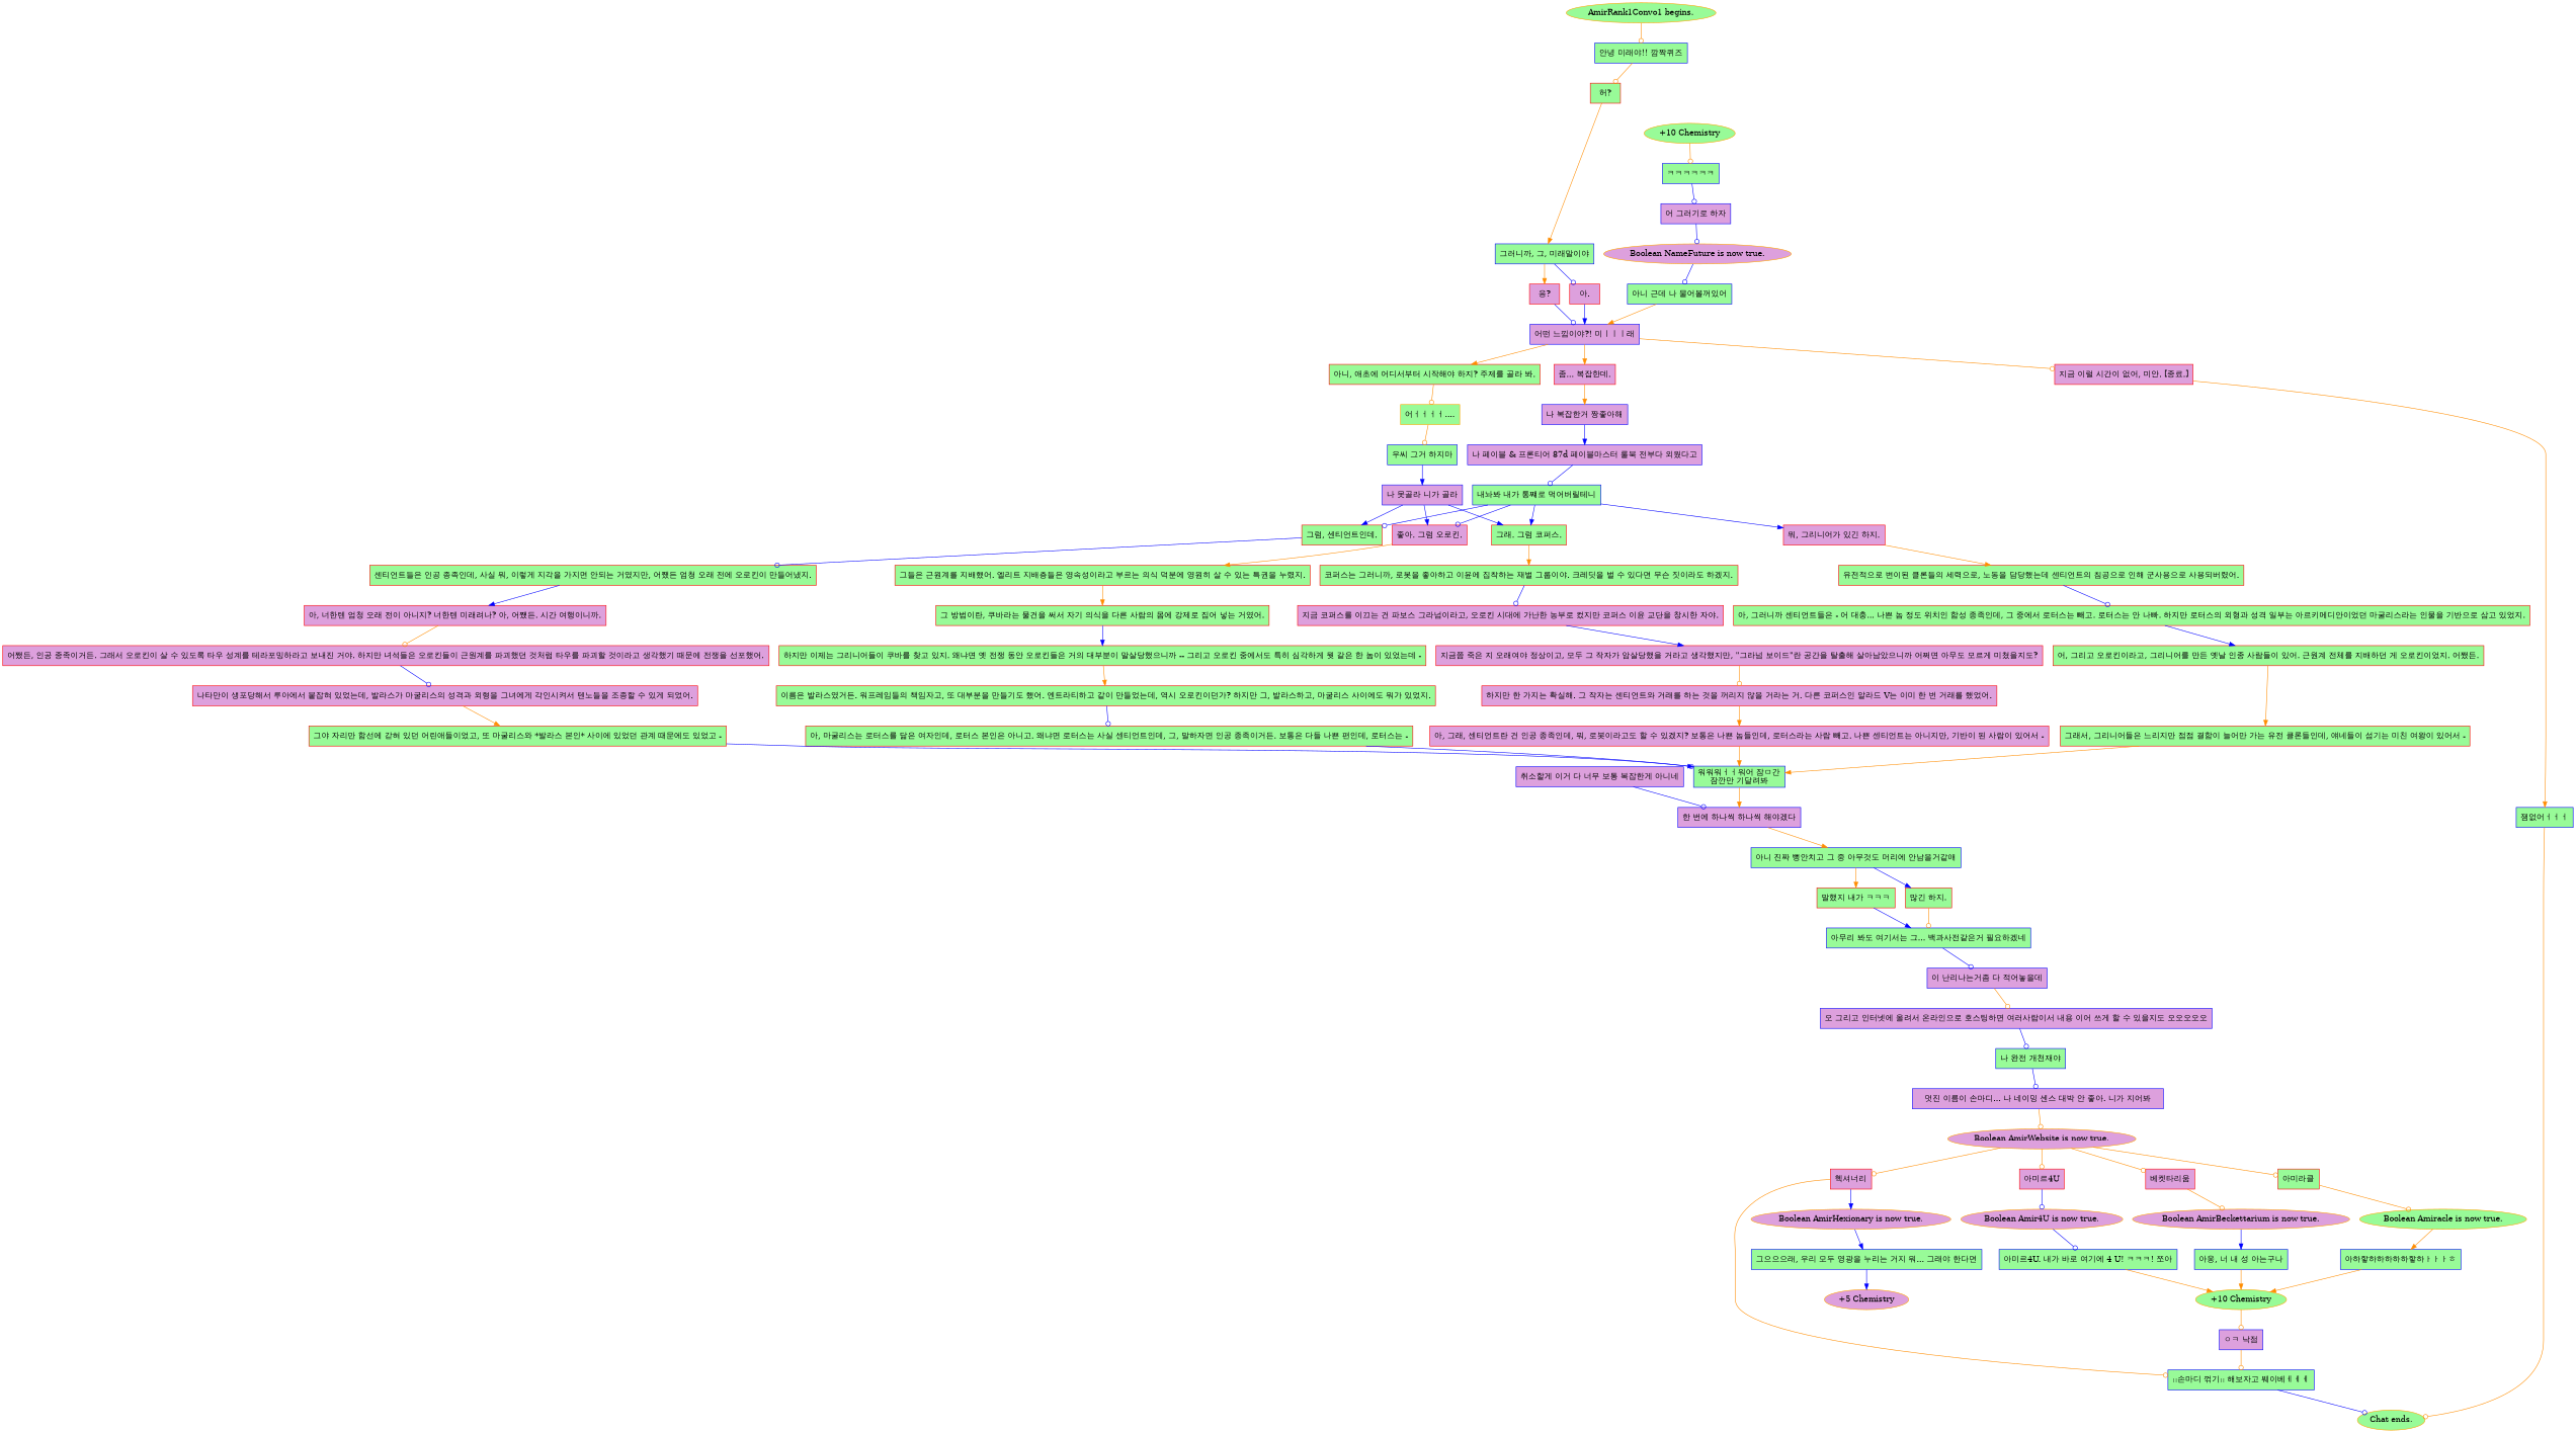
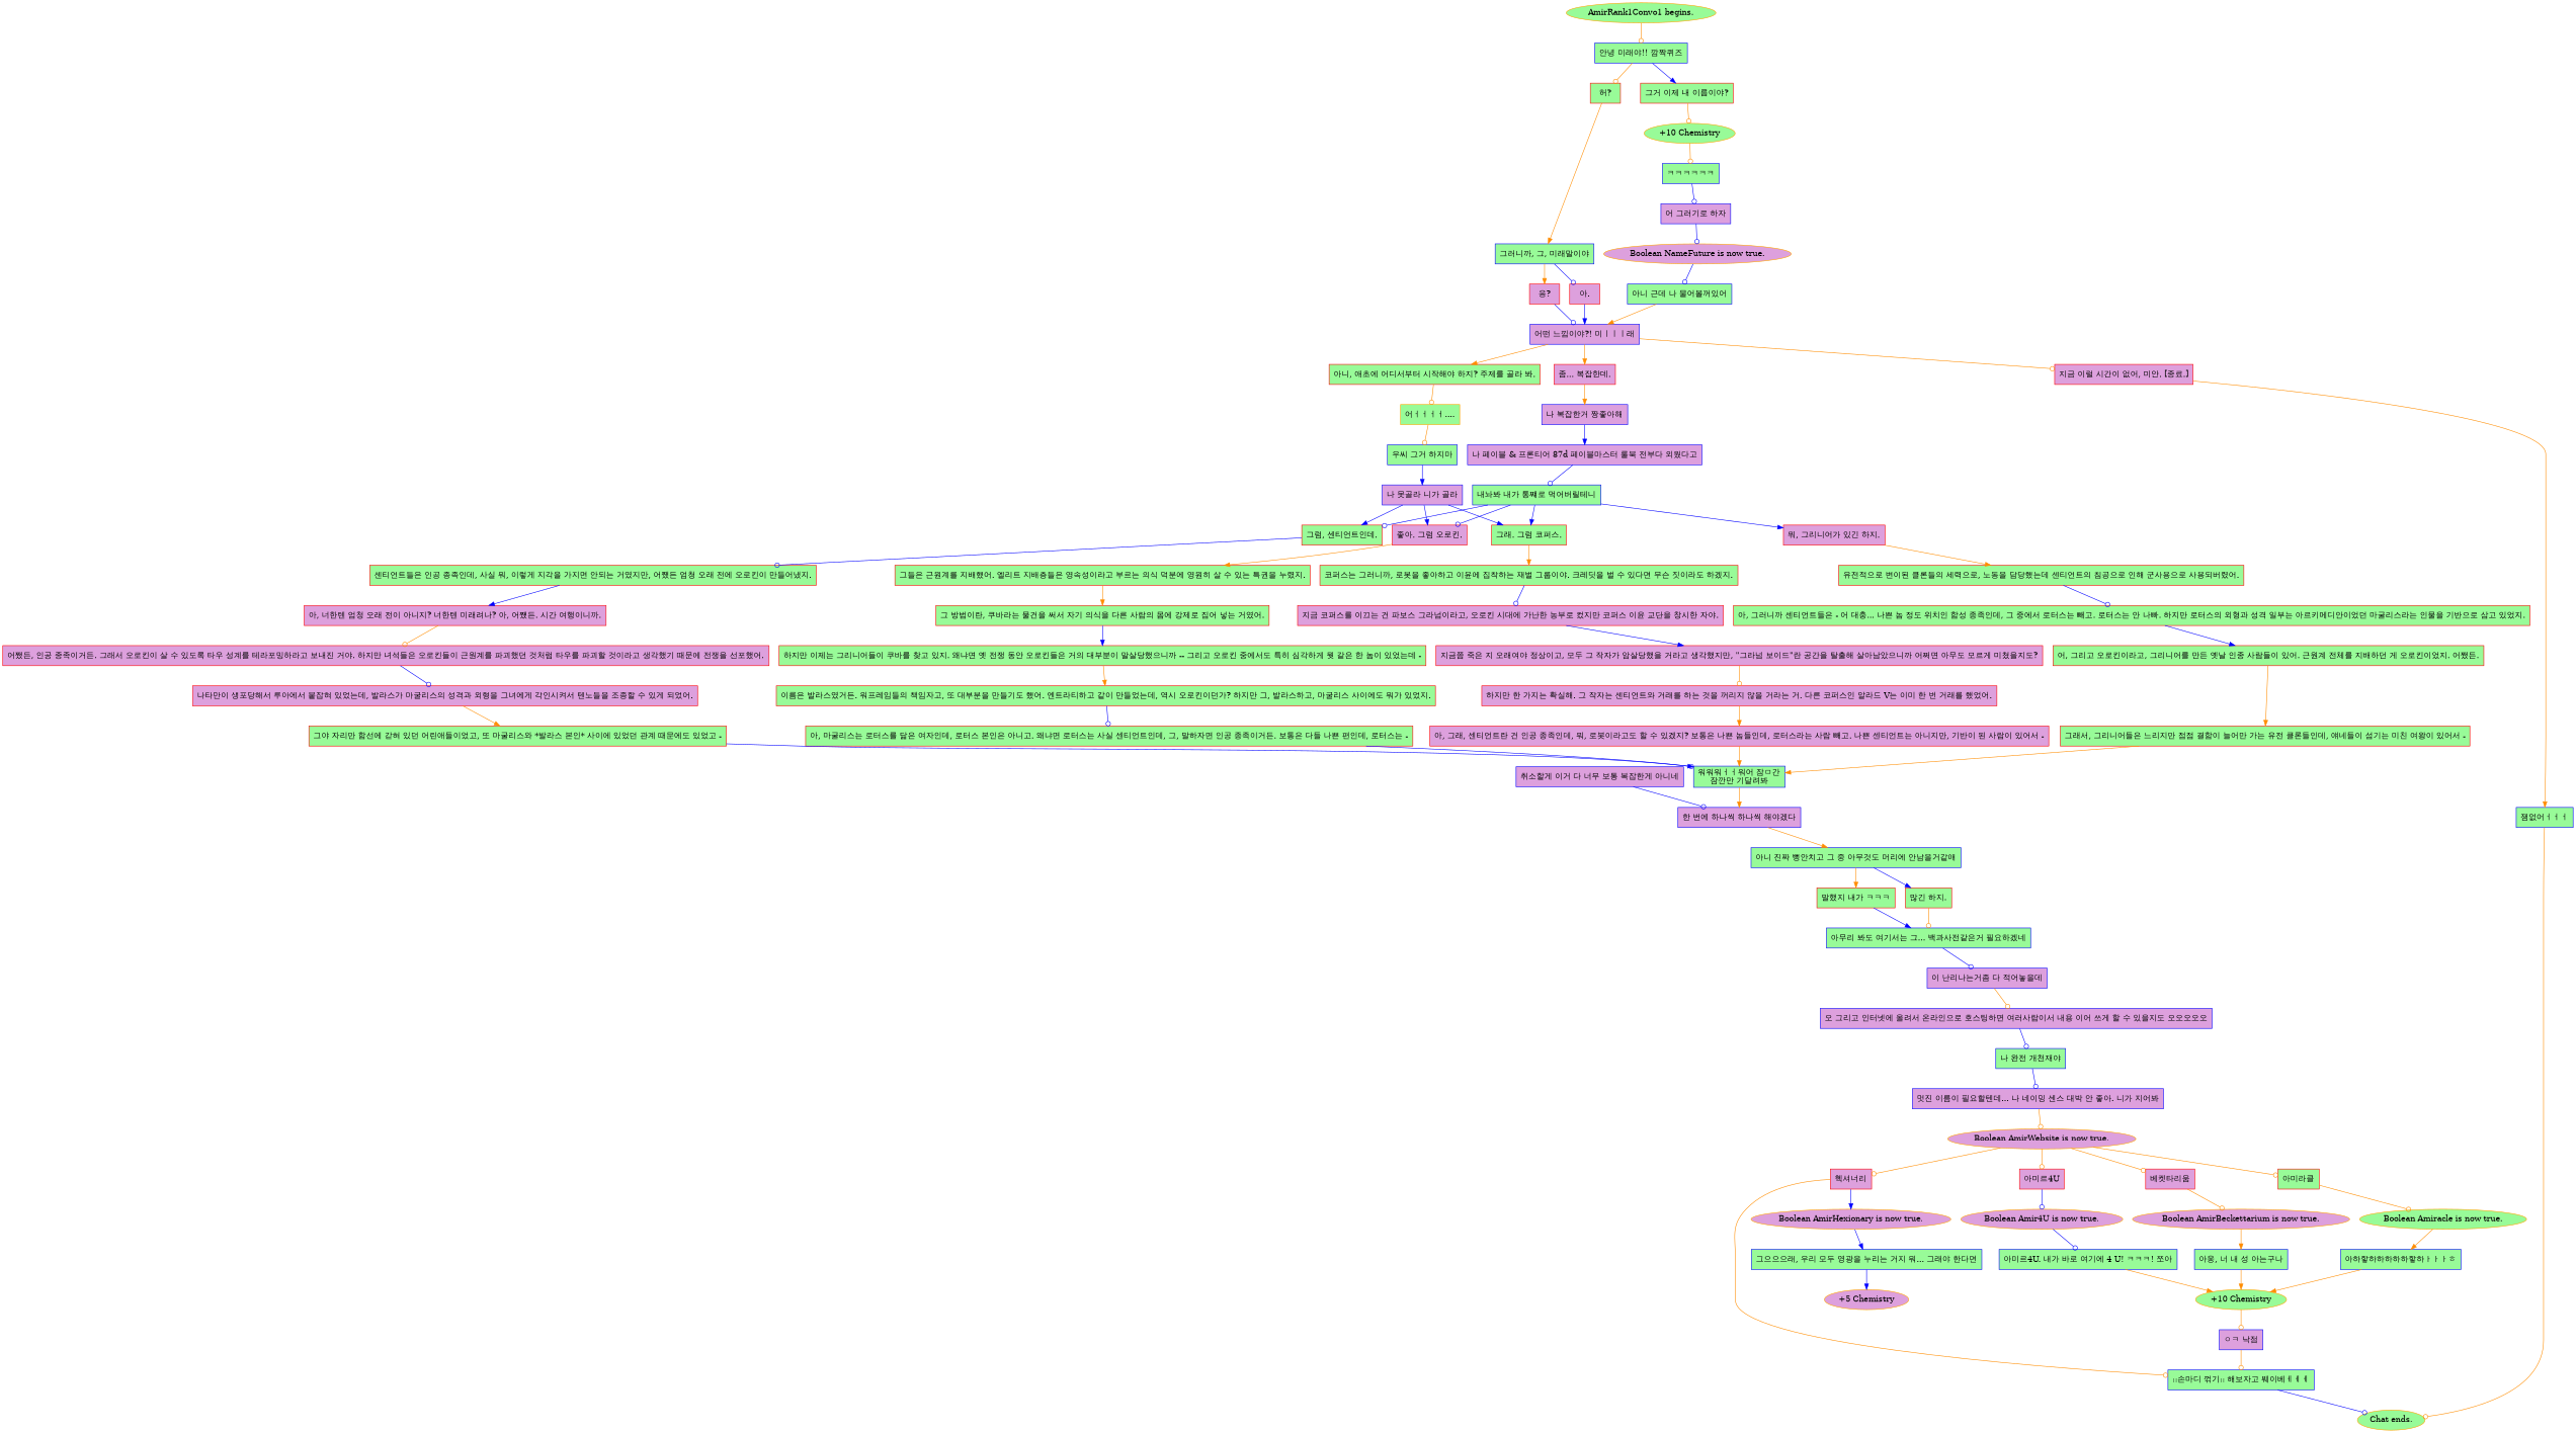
  digraph {
    node [color=red fillcolor=palegreen style=filled shape=box]
    edge [arrowhead=normal color=darkorange]
    "AmirRank1Convo1 begins." [color=orange shape=""]
    n2 [color=blue label="안녕 미래야!! 깜짝퀴즈"]
    n3 [label="허?"]
+   n4 [label="그거 이제 내 이름이야?"]
    n5 [color=blue label="그러니까, 그, 미래말이야"]
    n6 [color=orange label="+10 Chemistry" shape=""]
    n7 [fillcolor=plum label="아."]
    n8 [fillcolor=plum label="응?"]
    n9 [color=blue label="ㅋㅋㅋㅋㅋㅋ"]
    n10 [color=blue fillcolor=plum label="어떤 느낌이야?! 미ㅣㅣㅣ래"]
    n11 [color=blue fillcolor=plum label="어 그러기로 하자"]
    n12 [label="아니, 애초에 어디서부터 시작해야 하지? 주제를 골라 봐."]
    n13 [fillcolor=plum label="좀... 복잡한데."]
    n14 [fillcolor=plum label="지금 이럴 시간이 없어, 미안. [종료.]"]
    n15 [color=orange fillcolor=plum label="Boolean NameFuture is now true." shape=""]
    n16 [color=orange label="어ㅓㅓㅓㅓ...."]
    n17 [color=blue fillcolor=plum label="나 복잡한거 짱좋아해"]
    n18 [color=blue label="잼없어ㅓㅓㅓ"]
    n19 [color=blue label="아니 근데 나 물어볼꺼있어"]
    n20 [color=blue label="우씨 그거 하지마"]
    n21 [color=blue fillcolor=plum label="나 페이블 & 프론티어 87d 페이블마스터 룰북 전부다 외웠다고"]
    "Chat ends." [color=orange shape=""]
    n23 [color=blue fillcolor=plum label="나 못골라 니가 골라"]
    n24 [color=blue label="내놔봐 내가 통쨰로 먹어버릴테니"]
    n25 [fillcolor=plum label="좋아. 그럼 오로킨."]
    n26 [label="그래. 그럼 코퍼스."]
    n27 [label="그럼, 센티언트인데."]
    n28 [fillcolor=plum label="뭐, 그리니어가 있긴 하지."]
    n29 [label="그들은 근원계를 지배했어. 엘리트 지배층들은 영속성이라고 부르는 의식 덕분에 영원히 살 수 있는 특권을 누렸지."]
    n30 [label="코퍼스는 그러니까, 로봇을 좋아하고 이윤에 집착하는 재벌 그룹이야. 크레딧을 벌 수 있다면 무슨 짓이라도 하겠지."]
    n31 [label="유전적으로 변이된 클론들의 세력으로, 노동을 담당했는데 센티언트의 침공으로 인해 군사용으로 사용되버렸어."]
    n32 [label="센티언트들은 인공 종족인데, 사실 뭐, 이렇게 지각을 가지면 안되는 거였지만, 어쨌든 엄청 오래 전에 오로킨이 만들어냈지."]
    n33 [label="그 방법이란, 쿠바라는 물건을 써서 자기 의식을 다른 사람의 몸에 강제로 집어 넣는 거였어."]
    n34 [fillcolor=plum label="지금 코퍼스를 이끄는 건 파보스 그라넘이라고, 오로킨 시대에 가난한 농부로 컸지만 코퍼스 이윤 교단을 창시한 자야."]
    n35 [label="아, 그러니까 센티언트들은 - 어 대충... 나쁜 놈 정도 위치인 합성 종족인데, 그 중에서 로터스는 빼고. 로터스는 안 나빠. 하지만 로터스의 외형과 성격 일부는 아르키메디안이었던 마굴리스라는 인물을 기반으로 삼고 있었지."]
    n36 [fillcolor=plum label="아, 너한텐 엄청 오래 전이 아니지? 너한텐 미래려나? 아, 어쩄든. 시간 여행이니까."]
    n37 [label="하지만 이제는 그리니어들이 쿠바를 찾고 있지. 왜냐면 옛 전쟁 동안 오로킨들은 거의 대부분이 말살당했으니까 -- 그리고 오로킨 중에서도 특히 심각하게 뭣 같은 한 놈이 있었는데 -"]
    n38 [fillcolor=plum label="지금쯤 죽은 지 오래여야 정상이고, 모두 그 작자가 암살당했을 거라고 생각했지만, \"그라넘 보이드\"란 공간을 탈출해 살아남았으니까 어쩌면 아무도 모르게 미쳤을지도?"]
    n39 [label="어, 그리고 오로킨이라고, 그리니어를 만든 옛날 인종 사람들이 있어. 근원계 전체를 지배하던 게 오로킨이었지. 어쨌든."]
    n40 [fillcolor=plum label="어쨌든, 인공 종족이거든. 그래서 오로킨이 살 수 있도록 타우 성계를 테라포밍하라고 보내진 거야. 하지만 녀석들은 오로킨들이 근원계를 파괴했던 것처럼 타우를 파괴할 것이라고 생각했기 때문에 전쟁을 선포했어."]
    n41 [label="이름은 발라스였거든. 워프레임들의 책임자고, 또 대부분을 만들기도 했어. 엔트라티하고 같이 만들었는데, 역시 오로킨이던가? 하지만 그, 발라스하고, 마굴리스 사이에도 뭐가 있었지."]
    n42 [fillcolor=plum label="하지만 한 가지는 확실해. 그 작자는 센티언트와 거래를 하는 것을 꺼리지 않을 거라는 거. 다른 코퍼스인 알라드 V는 이미 한 번 거래를 했었어."]
    n43 [label="그래서, 그리니어들은 느리지만 점점 결함이 늘어만 가는 유전 클론들인데, 얘네들이 섬기는 미친 여왕이 있어서 -"]
    n44 [fillcolor=plum label="나타만이 생포당해서 루아에서 붙잡혀 있었는데, 발라스가 마굴리스의 성격과 외형을 그녀에게 각인시켜서 텐노들을 조종할 수 있게 되었어."]
    n45 [label="아, 마굴리스는 로터스를 닮은 여자인데, 로터스 본인은 아니고. 왜냐면 로터스는 사실 센티언트인데, 그, 말하자면 인공 종족이거든. 보통은 다들 나쁜 편인데, 로터스는 -"]
    n46 [fillcolor=plum label="아, 그래, 센티언트란 건 인공 종족인데, 뭐, 로봇이라고도 할 수 있겠지? 보통은 나쁜 놈들인데, 로터스라는 사람 빼고. 나쁜 센티언트는 아니지만, 기반이 된 사람이 있어서 -"]
    n47 [color=blue label="워워워ㅓㅓ워어 잠ㅁ간\n잠깐만 기달려봐"]
    n48 [label="그야 자리만 함선에 갇혀 있던 어린애들이었고, 또 마굴리스와 *발라스 본인* 사이에 있었던 관계 때문에도 있었고 -"]
    n49 [color=blue fillcolor=plum label="한 번에 하나씩 하나씩 해야겠다"]
    n50 [color=blue fillcolor=plum label="취소할게 이거 다 너무 보통 복잡한게 아니네"]
    n51 [color=blue label="아니 진짜 뻥안치고 그 중 아무것도 머리에 안남을거같애"]
    n52 [label="말했지 내가 ㅋㅋㅋ"]
    n53 [label="많긴 하지."]
    n54 [color=blue label="아무리 봐도 여기서는 그... 백과사전같은거 필요하겠네"]
    n55 [color=blue fillcolor=plum label="이 난리나는거좀 다 적어놓을데"]
    n56 [color=blue fillcolor=plum label="오 그리고 인터넷에 올려서 온라인으로 호스팅하면 여러사람이서 내용 이어 쓰게 할 수 있을지도 오오오오오"]
    n57 [color=blue label="나 완전 개천재야"]
-   n58 [color=blue fillcolor=plum label="멋진 이름이 손마디... 나 네이밍 센스 대박 안 좋아. 니가 지어봐"]
+   n58 [color=blue fillcolor=plum label="멋진 이름이 필요할텐데... 나 네이밍 센스 대박 안 좋아. 니가 지어봐"]
    n59 [color=orange fillcolor=plum label="Boolean AmirWebsite is now true." shape=""]
    n60 [fillcolor=plum label="헥셔너리"]
    n61 [fillcolor=plum label="아미르4U"]
    n62 [label="아미라클"]
    n63 [fillcolor=plum label="베켓타리움"]
    n64 [color=orange fillcolor=plum label="Boolean AmirHexionary is now true." shape=""]
    n65 [color=blue label="::손마디 꺾기:: 해보자고 붸이베ㅔㅔㅔ"]
    n66 [color=orange fillcolor=plum label="Boolean Amir4U is now true." shape=""]
    n67 [color=orange label="Boolean Amiracle is now true." shape=""]
    n68 [color=orange fillcolor=plum label="Boolean AmirBeckettarium is now true." shape=""]
    n69 [color=blue label="그으으으래, 우리 모두 영광을 누리는 거지 뭐... 그래야 한다면"]
    n70 [color=blue label="아미르4U. 내가 바로 여기에 4 U! ㅋㅋㅋ! 쪼아"]
    n71 [color=blue label="아하핳하하하하하핳하ㅏㅏㅏㅎ"]
    n72 [color=blue label="아웅, 너 내 성 아는구나"]
    n73 [color=orange fillcolor=plum label="+5 Chemistry" shape=""]
    n74 [color=orange label="+10 Chemistry" shape=""]
    n75 [color=blue fillcolor=plum label="ㅇㅋ 낙점"]
    "AmirRank1Convo1 begins." -> n2 [arrowhead=odot]
    n2 -> n3 [arrowhead=odot]
+   n2 -> n4 [color=blue]
    n3 -> n5
+   n4 -> n6 [arrowhead=odot]
    n5 -> n7 [arrowhead=odot color=blue]
    n5 -> n8
    n6 -> n9 [arrowhead=odot]
    n7 -> n10 [color=blue]
    n8 -> n10 [arrowhead=odot color=blue]
    n9 -> n11 [arrowhead=odot color=blue]
    n10 -> n12
    n10 -> n13
    n10 -> n14 [arrowhead=odot]
    n11 -> n15 [arrowhead=odot color=blue]
    n12 -> n16 [arrowhead=odot]
    n13 -> n17
    n14 -> n18
    n15 -> n19 [arrowhead=odot color=blue]
    n16 -> n20 [arrowhead=odot]
    n17 -> n21 [color=blue]
    n18 -> "Chat ends." [arrowhead=odot]
    n19 -> n10
    n20 -> n23 [color=blue]
    n21 -> n24 [arrowhead=odot color=blue]
    n23 -> n25 [color=blue]
    n23 -> n26 [color=blue]
    n23 -> n27 [color=blue]
    n24 -> n25 [arrowhead=odot color=blue]
    n24 -> n26 [color=blue]
    n24 -> n27 [arrowhead=odot color=blue]
    n24 -> n28 [color=blue]
    n25 -> n29
    n26 -> n30
    n27 -> n32 [arrowhead=odot color=blue]
    n28 -> n31
    n29 -> n33
    n30 -> n34 [arrowhead=odot color=blue]
    n31 -> n35 [arrowhead=odot color=blue]
    n32 -> n36 [color=blue]
    n33 -> n37 [color=blue]
    n34 -> n38 [color=blue]
    n35 -> n39 [color=blue]
    n36 -> n40 [arrowhead=odot]
    n37 -> n41
    n38 -> n42 [arrowhead=odot]
    n39 -> n43
    n40 -> n44 [arrowhead=odot color=blue]
    n41 -> n45 [arrowhead=odot color=blue]
    n42 -> n46
    n43 -> n47
    n44 -> n48
    n45 -> n47 [color=blue]
    n46 -> n47
    n47 -> n49
    n48 -> n47 [arrowhead=odot color=blue]
    n49 -> n51
    n50 -> n49 [arrowhead=odot color=blue]
    n51 -> n52
    n51 -> n53 [color=blue]
    n52 -> n54 [color=blue]
    n53 -> n54 [arrowhead=odot]
    n54 -> n55 [arrowhead=odot color=blue]
    n55 -> n56 [arrowhead=odot]
    n56 -> n57 [arrowhead=odot color=blue]
    n57 -> n58 [arrowhead=odot color=blue]
    n58 -> n59 [arrowhead=odot]
    n59 -> n60 [arrowhead=odot]
    n59 -> n61 [arrowhead=odot]
    n59 -> n62 [arrowhead=odot]
    n59 -> n63 [arrowhead=odot]
    n60 -> n64 [color=blue]
    n60 -> n65 [arrowhead=odot]
    n61 -> n66 [arrowhead=odot color=blue]
    n62 -> n67 [arrowhead=odot]
    n63 -> n68 [arrowhead=odot]
    n64 -> n69 [color=blue]
    n65 -> "Chat ends." [arrowhead=odot color=blue]
    n66 -> n70 [arrowhead=odot color=blue]
    n67 -> n71
-   n68 -> n72 [color=blue]
+   n68 -> n72
    n69 -> n73 [color=blue]
    n70 -> n74
    n71 -> n74
    n72 -> n74
    n74 -> n75 [arrowhead=odot]
    n75 -> n65 [arrowhead=odot]
  }
